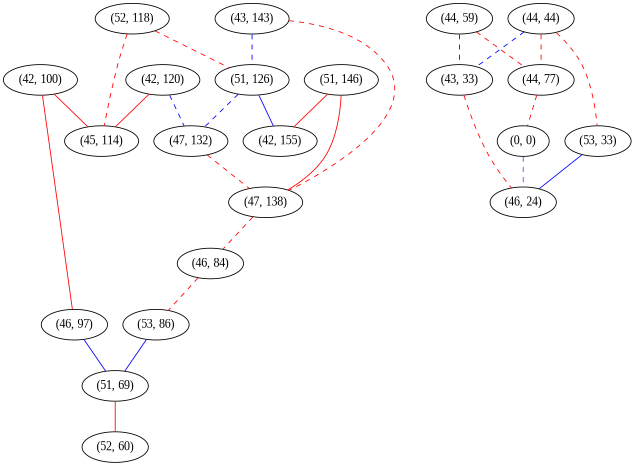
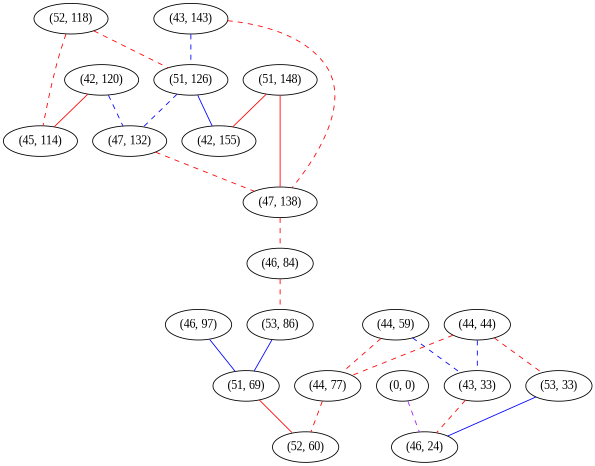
  graph {
    fontname="Liberation Serif"
    node [fontname="Liberation Serif"]
    edge [color=red fontname="Liberation Serif" style=dashed weight=1]
    "(52, 118)"
    "(45, 114)"
    "(51, 126)"
    "(47, 132)"
    "(42, 155)"
    "(44, 59)"
    "(43, 33)"
    n8 [label="(44, 77)"]
    "(46, 24)"
    "(52, 60)"
    "(44, 44)"
    "(53, 33)"
    "(42, 120)"
    "(47, 138)"
    "(43, 143)"
    "(46, 84)"
-   "(42, 100)"
    "(46, 97)"
    "(51, 69)"
    "(53, 86)"
-   "(51, 146)"
+   "(51, 146)" [label="(51, 148)"]
    "(0, 0)"
    "(52, 118)" -- "(45, 114)"
    "(52, 118)" -- "(51, 126)"
    "(51, 126)" -- "(47, 132)" [color=blue weight=3]
    "(51, 126)" -- "(42, 155)" [color=blue style=solid weight=3]
    "(47, 132)" -- "(47, 138)"
    "(44, 59)" -- "(43, 33)" [color=blue weight=3]
    "(44, 59)" -- n8
    "(43, 33)" -- "(46, 24)"
-   n8 -- "(0, 0)"
+   n8 -- "(52, 60)"
    "(44, 44)" -- "(43, 33)" [color=blue weight=3]
    "(44, 44)" -- n8
    "(44, 44)" -- "(53, 33)"
    "(53, 33)" -- "(46, 24)" [color=blue style=solid weight=3]
    "(42, 120)" -- "(45, 114)" [style=solid]
    "(42, 120)" -- "(47, 132)" [color=blue weight=3]
    "(47, 138)" -- "(46, 84)"
    "(43, 143)" -- "(51, 126)" [color=blue weight=3]
    "(43, 143)" -- "(47, 138)"
    "(46, 84)" -- "(53, 86)"
-   "(42, 100)" -- "(45, 114)" [style=solid]
-   "(42, 100)" -- "(46, 97)" [style=solid]
    "(46, 97)" -- "(51, 69)" [color=blue style=solid weight=3]
    "(51, 69)" -- "(52, 60)" [style=solid]
    "(53, 86)" -- "(51, 69)" [color=blue style=solid weight=3]
    "(51, 146)" -- "(42, 155)" [style=solid]
    "(51, 146)" -- "(47, 138)" [style=solid]
    "(0, 0)" -- "(46, 24)" [color=purple weight=4]
  }
